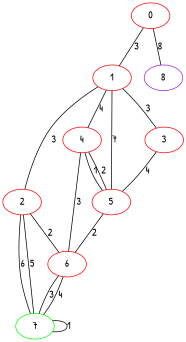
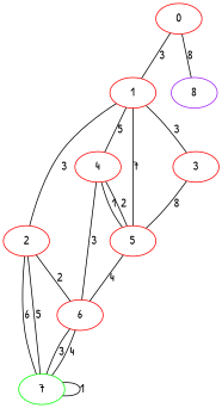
  graph {
    fontname="Patrick Hand"
    node [color=red fontname="Patrick Hand" weight=1]
    edge [fontname="Patrick Hand"]
    0
    1
    8 [color=purple weight=4]
    2
    3
    4
    5
    6
    7 [color=green weight=2]
    0 -- 1 [label=3]
    0 -- 8 [label=8]
    1 -- 2 [label=3]
    1 -- 3 [label=3]
-   1 -- 4 [label=4]
+   1 -- 4 [label=5]
    1 -- 5 [label=7]
    2 -- 6 [label=2]
    2 -- 7 [label=5]
    2 -- 7 [label=6]
-   3 -- 5 [label=4]
+   3 -- 5 [label=8]
    4 -- 5 [label=2]
    4 -- 5 [label=1]
    4 -- 6 [label=3]
-   5 -- 6 [label=2]
+   5 -- 6 [label=4]
    6 -- 7 [label=3]
    6 -- 7 [label=4]
    7 -- 7 [label=1]
  }
